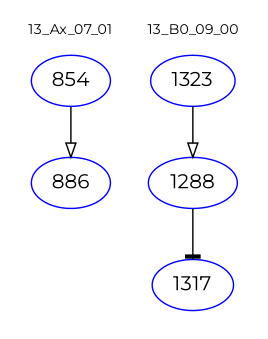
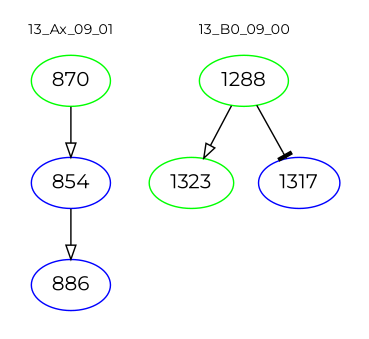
  digraph {
    fontname=Montserrat
    node [color=blue fontname=Montserrat]
    edge [arrowhead=onormal color=black fontname=Montserrat]
+   n1 [color=green label=870]
    n2 [label=854]
    n3 [label=886]
-   n4 [label=1323]
-   n5 [label=1288]
+   n4 [color=green label=1323]
+   n5 [color=green label=1288]
    n6 [label=1317]
    subgraph cluster_1 {
      color=white
      fontsize=10
-     label="13_Ax_07_01"
+     label="13_Ax_09_01"
+     n1
      n2
      n3
    }
    subgraph cluster_2 {
      color=white
      fontsize=10
      label="13_B0_09_00"
      n4
      n5
      n6
    }
+   n1 -> n2
    n2 -> n3
-   n4 -> n5
+   n5 -> n4
    n5 -> n6 [arrowhead=tee]
  }
